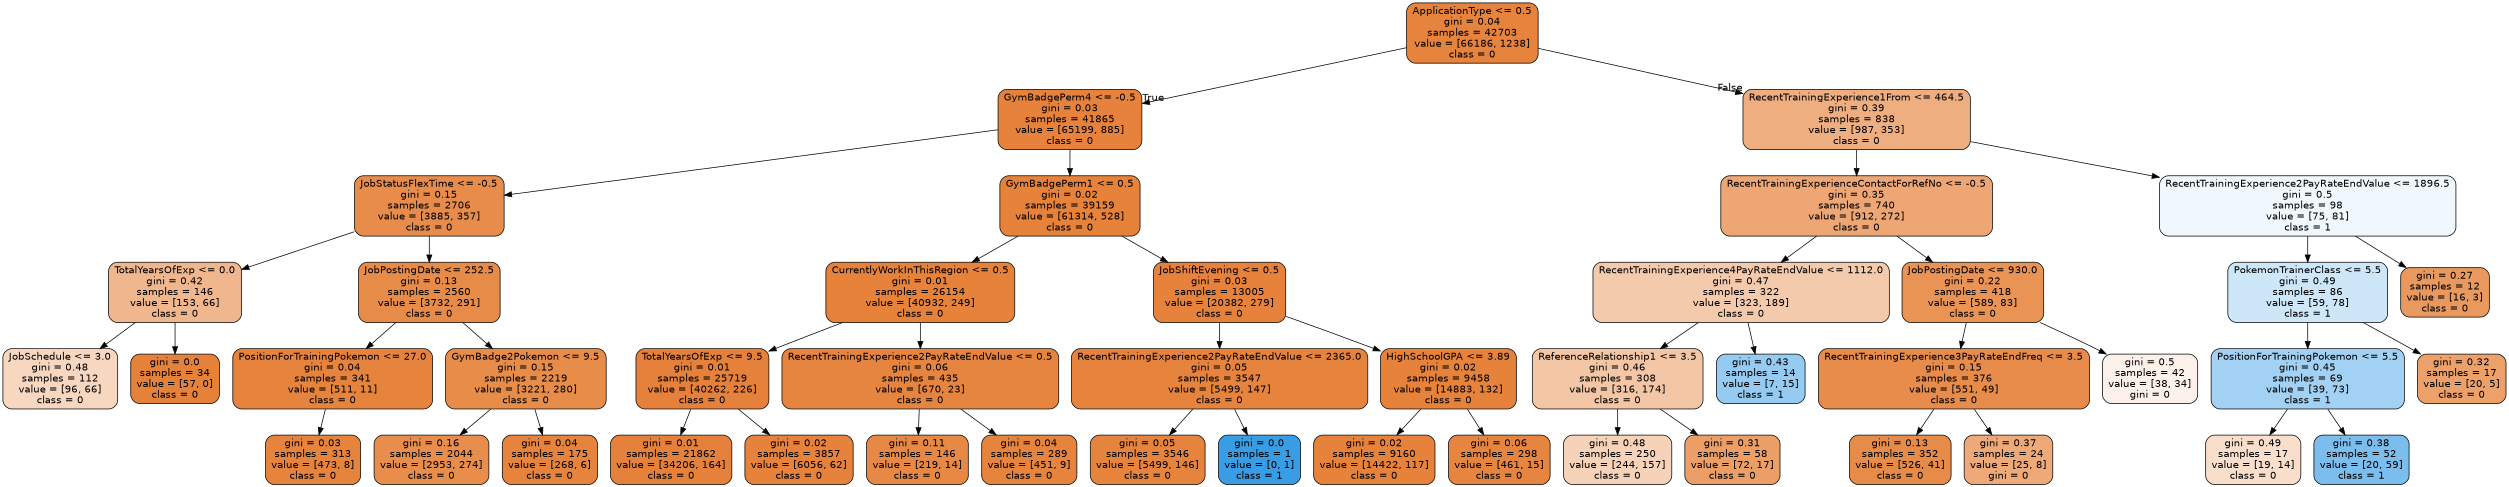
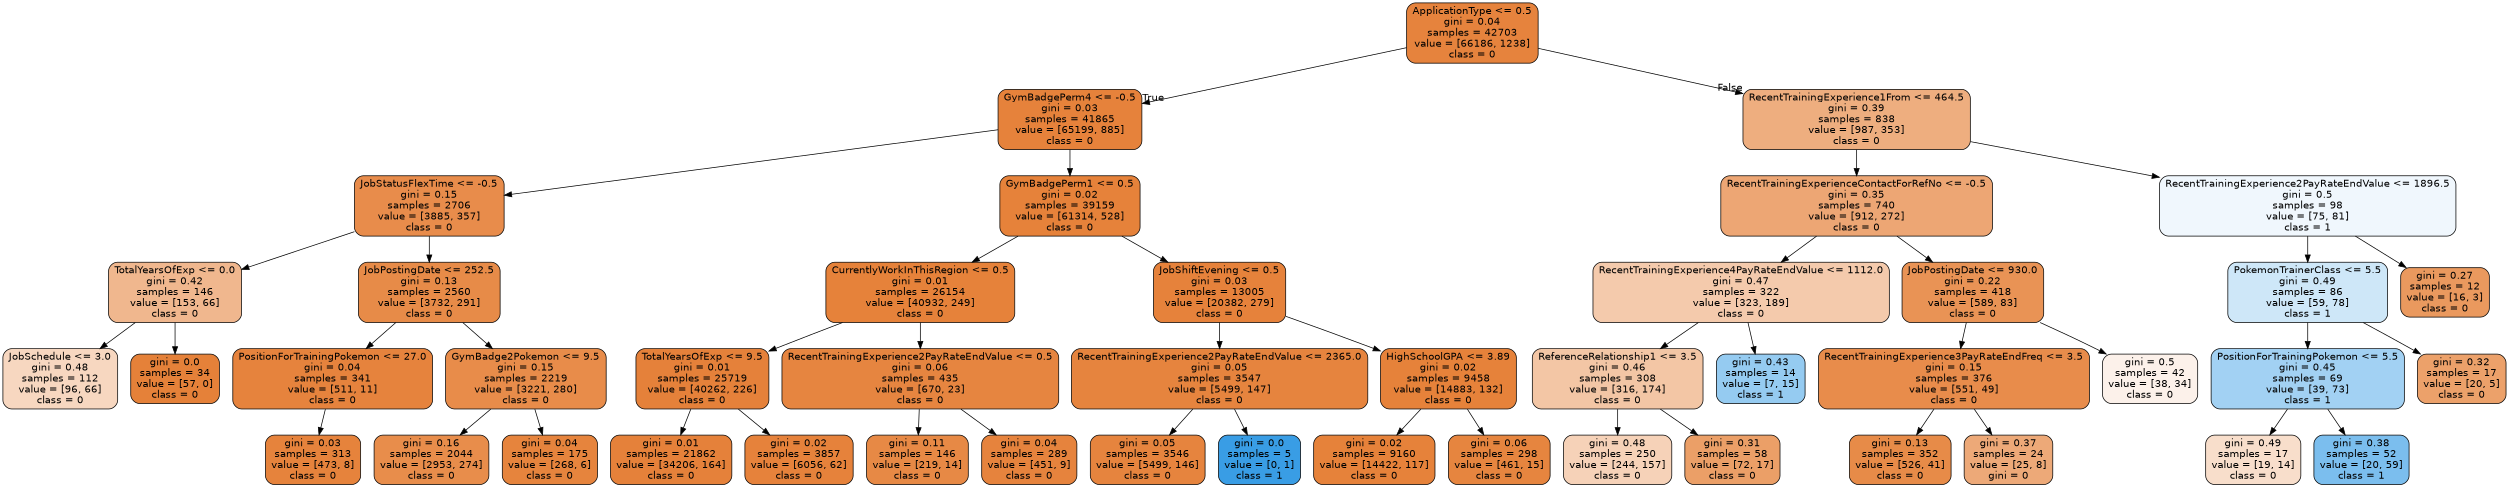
  digraph {
    fontname="DejaVu Sans"
    node [color=black fillcolor="#e58139fd" fontname="DejaVu Sans" shape=box style="filled, rounded"]
    edge [fontname="DejaVu Sans"]
    n1 [fillcolor="#e58139fa" label="ApplicationType <= 0.5\ngini = 0.04\nsamples = 42703\nvalue = [66186, 1238]\nclass = 0"]
    n2 [fillcolor="#e58139fc" label="GymBadgePerm4 <= -0.5\ngini = 0.03\nsamples = 41865\nvalue = [65199, 885]\nclass = 0"]
    n3 [fillcolor="#e58139a4" label="RecentTrainingExperience1From <= 464.5\ngini = 0.39\nsamples = 838\nvalue = [987, 353]\nclass = 0"]
    n4 [fillcolor="#e58139e8" label="JobStatusFlexTime <= -0.5\ngini = 0.15\nsamples = 2706\nvalue = [3885, 357]\nclass = 0"]
    n5 [label="GymBadgePerm1 <= 0.5\ngini = 0.02\nsamples = 39159\nvalue = [61314, 528]\nclass = 0"]
    n6 [fillcolor="#e58139b3" label="RecentTrainingExperienceContactForRefNo <= -0.5\ngini = 0.35\nsamples = 740\nvalue = [912, 272]\nclass = 0"]
    n7 [fillcolor="#399de513" label="RecentTrainingExperience2PayRateEndValue <= 1896.5\ngini = 0.5\nsamples = 98\nvalue = [75, 81]\nclass = 1"]
    n8 [fillcolor="#e5813991" label="TotalYearsOfExp <= 0.0\ngini = 0.42\nsamples = 146\nvalue = [153, 66]\nclass = 0"]
    n9 [fillcolor="#e58139eb" label="JobPostingDate <= 252.5\ngini = 0.13\nsamples = 2560\nvalue = [3732, 291]\nclass = 0"]
    n10 [label="CurrentlyWorkInThisRegion <= 0.5\ngini = 0.01\nsamples = 26154\nvalue = [40932, 249]\nclass = 0"]
    n11 [fillcolor="#e58139fc" label="JobShiftEvening <= 0.5\ngini = 0.03\nsamples = 13005\nvalue = [20382, 279]\nclass = 0"]
    n12 [fillcolor="#e5813950" label="JobSchedule <= 3.0\ngini = 0.48\nsamples = 112\nvalue = [96, 66]\nclass = 0"]
    n13 [fillcolor="#e58139ff" label="gini = 0.0\nsamples = 34\nvalue = [57, 0]\nclass = 0"]
    n14 [fillcolor="#e58139fa" label="PositionForTrainingPokemon <= 27.0\ngini = 0.04\nsamples = 341\nvalue = [511, 11]\nclass = 0"]
    n15 [fillcolor="#e58139e9" label="GymBadge2Pokemon <= 9.5\ngini = 0.15\nsamples = 2219\nvalue = [3221, 280]\nclass = 0"]
    n16 [fillcolor="#e58139fb" label="gini = 0.03\nsamples = 313\nvalue = [473, 8]\nclass = 0"]
    n17 [fillcolor="#e58139e7" label="gini = 0.16\nsamples = 2044\nvalue = [2953, 274]\nclass = 0"]
    n18 [fillcolor="#e58139f9" label="gini = 0.04\nsamples = 175\nvalue = [268, 6]\nclass = 0"]
    n19 [fillcolor="#e58139fe" label="TotalYearsOfExp <= 9.5\ngini = 0.01\nsamples = 25719\nvalue = [40262, 226]\nclass = 0"]
    n20 [fillcolor="#e58139f6" label="RecentTrainingExperience2PayRateEndValue <= 0.5\ngini = 0.06\nsamples = 435\nvalue = [670, 23]\nclass = 0"]
    n21 [fillcolor="#e58139f8" label="RecentTrainingExperience2PayRateEndValue <= 2365.0\ngini = 0.05\nsamples = 3547\nvalue = [5499, 147]\nclass = 0"]
    n22 [label="HighSchoolGPA <= 3.89\ngini = 0.02\nsamples = 9458\nvalue = [14883, 132]\nclass = 0"]
    n23 [fillcolor="#e58139fe" label="gini = 0.01\nsamples = 21862\nvalue = [34206, 164]\nclass = 0"]
    n24 [fillcolor="#e58139fc" label="gini = 0.02\nsamples = 3857\nvalue = [6056, 62]\nclass = 0"]
    n25 [fillcolor="#e58139ef" label="gini = 0.11\nsamples = 146\nvalue = [219, 14]\nclass = 0"]
    n26 [fillcolor="#e58139fa" label="gini = 0.04\nsamples = 289\nvalue = [451, 9]\nclass = 0"]
    n27 [fillcolor="#e58139f8" label="gini = 0.05\nsamples = 3546\nvalue = [5499, 146]\nclass = 0"]
-   n28 [fillcolor="#399de5ff" label="gini = 0.0\nsamples = 1\nvalue = [0, 1]\nclass = 1"]
+   n28 [fillcolor="#399de5ff" label="gini = 0.0\nsamples = 5\nvalue = [0, 1]\nclass = 1"]
    n29 [label="gini = 0.02\nsamples = 9160\nvalue = [14422, 117]\nclass = 0"]
    n30 [fillcolor="#e58139f7" label="gini = 0.06\nsamples = 298\nvalue = [461, 15]\nclass = 0"]
    n31 [fillcolor="#e581396a" label="RecentTrainingExperience4PayRateEndValue <= 1112.0\ngini = 0.47\nsamples = 322\nvalue = [323, 189]\nclass = 0"]
    n32 [fillcolor="#e58139db" label="JobPostingDate <= 930.0\ngini = 0.22\nsamples = 418\nvalue = [589, 83]\nclass = 0"]
    n33 [fillcolor="#399de53e" label="PokemonTrainerClass <= 5.5\ngini = 0.49\nsamples = 86\nvalue = [59, 78]\nclass = 1"]
    n34 [fillcolor="#e58139cf" label="gini = 0.27\nsamples = 12\nvalue = [16, 3]\nclass = 0"]
    n35 [fillcolor="#e5813973" label="ReferenceRelationship1 <= 3.5\ngini = 0.46\nsamples = 308\nvalue = [316, 174]\nclass = 0"]
    n36 [fillcolor="#399de588" label="gini = 0.43\nsamples = 14\nvalue = [7, 15]\nclass = 1"]
    n37 [fillcolor="#e58139e8" label="RecentTrainingExperience3PayRateEndFreq <= 3.5\ngini = 0.15\nsamples = 376\nvalue = [551, 49]\nclass = 0"]
-   n38 [fillcolor="#e581391b" label="gini = 0.5\nsamples = 42\nvalue = [38, 34]\ngini = 0"]
+   n38 [fillcolor="#e581391b" label="gini = 0.5\nsamples = 42\nvalue = [38, 34]\nclass = 0"]
    n39 [fillcolor="#e581395b" label="gini = 0.48\nsamples = 250\nvalue = [244, 157]\nclass = 0"]
    n40 [fillcolor="#e58139c3" label="gini = 0.31\nsamples = 58\nvalue = [72, 17]\nclass = 0"]
    n41 [fillcolor="#e58139eb" label="gini = 0.13\nsamples = 352\nvalue = [526, 41]\nclass = 0"]
    n42 [fillcolor="#e58139ad" label="gini = 0.37\nsamples = 24\nvalue = [25, 8]\ngini = 0"]
    n43 [fillcolor="#399de577" label="PositionForTrainingPokemon <= 5.5\ngini = 0.45\nsamples = 69\nvalue = [39, 73]\nclass = 1"]
    n44 [fillcolor="#e58139bf" label="gini = 0.32\nsamples = 17\nvalue = [20, 5]\nclass = 0"]
    n45 [fillcolor="#e5813943" label="gini = 0.49\nsamples = 17\nvalue = [19, 14]\nclass = 0"]
    n46 [fillcolor="#399de5a9" label="gini = 0.38\nsamples = 52\nvalue = [20, 59]\nclass = 1"]
    n1 -> n2 [headlabel=True labelangle=45 labeldistance=2.5]
    n1 -> n3 [headlabel=False labelangle=-45 labeldistance=2.5]
    n2 -> n4
    n2 -> n5
    n3 -> n6
    n3 -> n7
    n4 -> n8
    n4 -> n9
    n5 -> n10
    n5 -> n11
    n6 -> n31
    n6 -> n32
    n7 -> n33
    n7 -> n34
    n8 -> n12
    n8 -> n13
    n9 -> n14
    n9 -> n15
    n10 -> n19
    n10 -> n20
    n11 -> n21
    n11 -> n22
    n14 -> n16
    n15 -> n17
    n15 -> n18
    n19 -> n23
    n19 -> n24
    n20 -> n25
    n20 -> n26
    n21 -> n27
    n21 -> n28
    n22 -> n29
    n22 -> n30
    n31 -> n35
    n31 -> n36
    n32 -> n37
    n32 -> n38
    n33 -> n43
    n33 -> n44
    n35 -> n39
    n35 -> n40
    n37 -> n41
    n37 -> n42
    n43 -> n45
    n43 -> n46
  }
